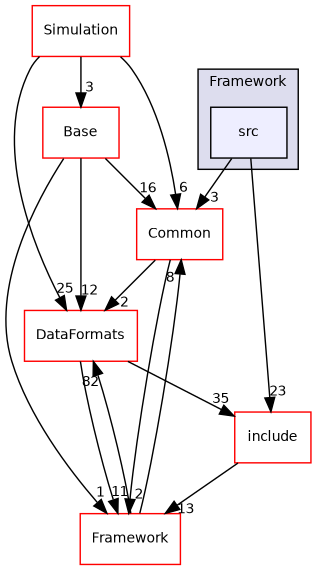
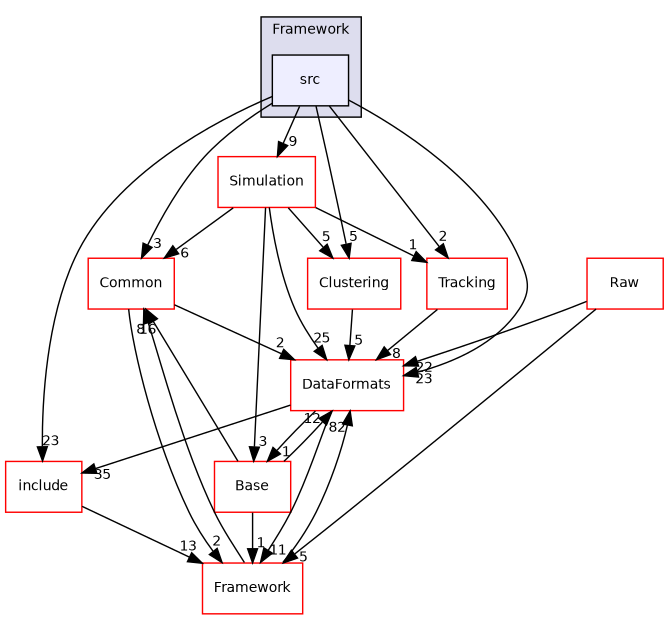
  digraph {
    compound=true
    node [fontname=Helvetica fontsize=10 shape=box color=red]
    edge [headlabel=5 labeldistance=1.5 labelfontname=Helvetica labelfontsize=10]
    n1 [fillcolor="#eeeeff" label=src pencolor=black style=filled color=""]
    n2 [label=Common]
+   n3 [label=Clustering]
    n4 [label=include]
    n5 [label=Simulation]
+   n6 [label=Tracking]
    n7 [label=DataFormats]
    n8 [label=Framework]
    n9 [label=Base]
+   n10 [label=Raw]
    subgraph cluster_1 {
      bgcolor="#ddddee"
      fontname=Helvetica
      fontsize=10
      label=Framework
      pencolor=black
      n1
    }
    n1 -> n2 [headlabel=3]
+   n1 -> n3
    n1 -> n4 [headlabel=23]
+   n1 -> n5 [headlabel=9]
+   n1 -> n6 [headlabel=2]
+   n1 -> n7 [headlabel=23]
    n2 -> n7 [headlabel=2]
    n2 -> n8 [headlabel=2]
+   n3 -> n7
    n4 -> n8 [headlabel=13]
    n5 -> n2 [headlabel=6]
+   n5 -> n3
+   n5 -> n6 [headlabel=1]
    n5 -> n7 [headlabel=25]
    n5 -> n9 [headlabel=3]
+   n6 -> n7 [headlabel=8]
    n7 -> n4 [headlabel=35]
    n7 -> n8 [headlabel=11]
+   n7 -> n9 [headlabel=1]
    n8 -> n2 [headlabel=8]
    n8 -> n7 [headlabel=82]
    n9 -> n2 [headlabel=16]
    n9 -> n7 [headlabel=12]
    n9 -> n8 [headlabel=1]
+   n10 -> n7 [headlabel=22]
+   n10 -> n8
  }
